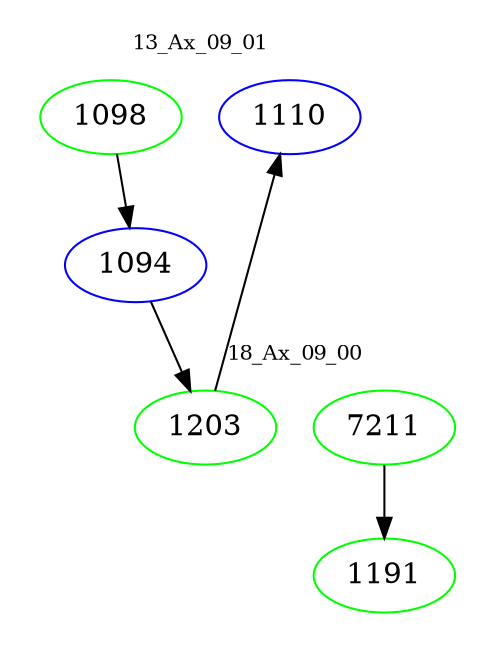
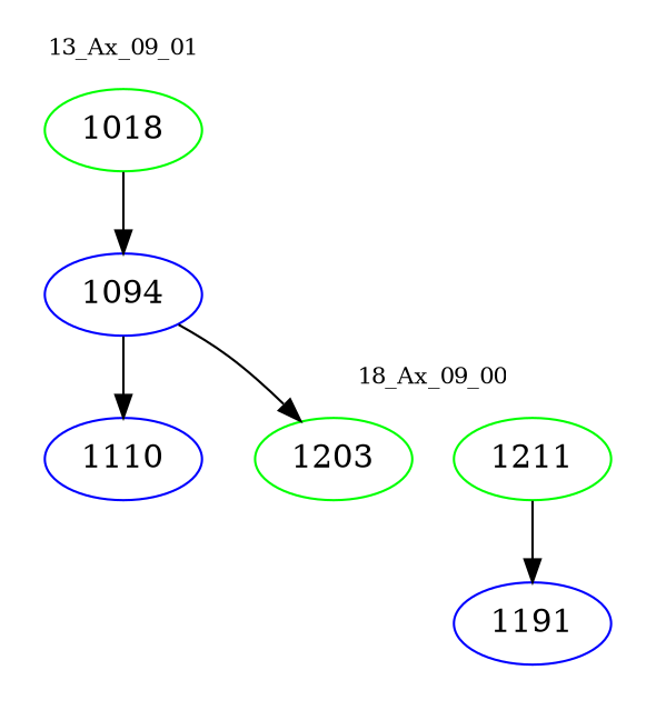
  digraph {
    node [color=green]
    edge [color=black]
-   n1 [label=7211]
-   n2 [label=1191]
+   n1 [label=1211]
+   n2 [color=blue label=1191]
    n3 [label=1203]
-   n4 [label=1098]
+   n4 [label=1018]
    n5 [color=blue label=1094]
    n6 [color=blue label=1110]
    subgraph cluster_1 {
      color=white
      fontsize=10
      label="18_Ax_09_00"
      n1
      n2
      n3
    }
    subgraph cluster_2 {
      color=white
      fontsize=10
      label="13_Ax_09_01"
      n4
      n5
      n6
    }
    n1 -> n2
    n4 -> n5
    n5 -> n3
-   n3 -> n6
+   n5 -> n6
  }
